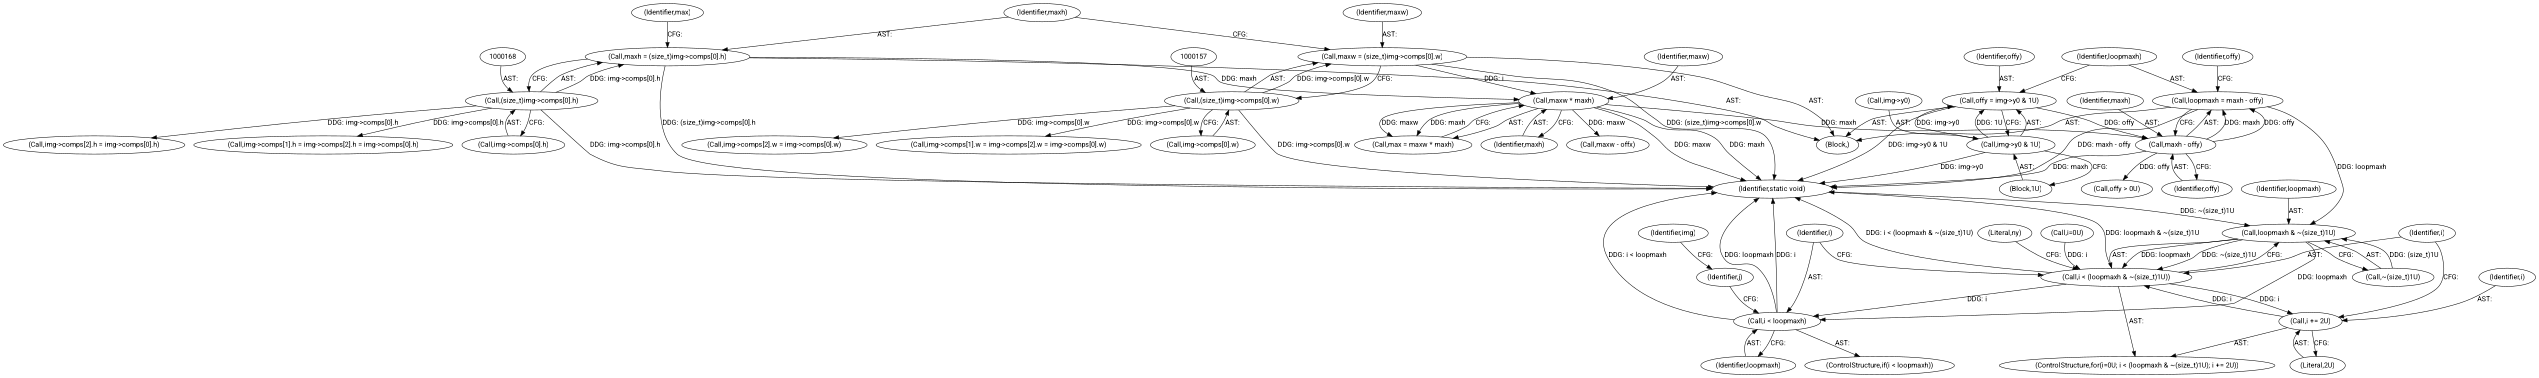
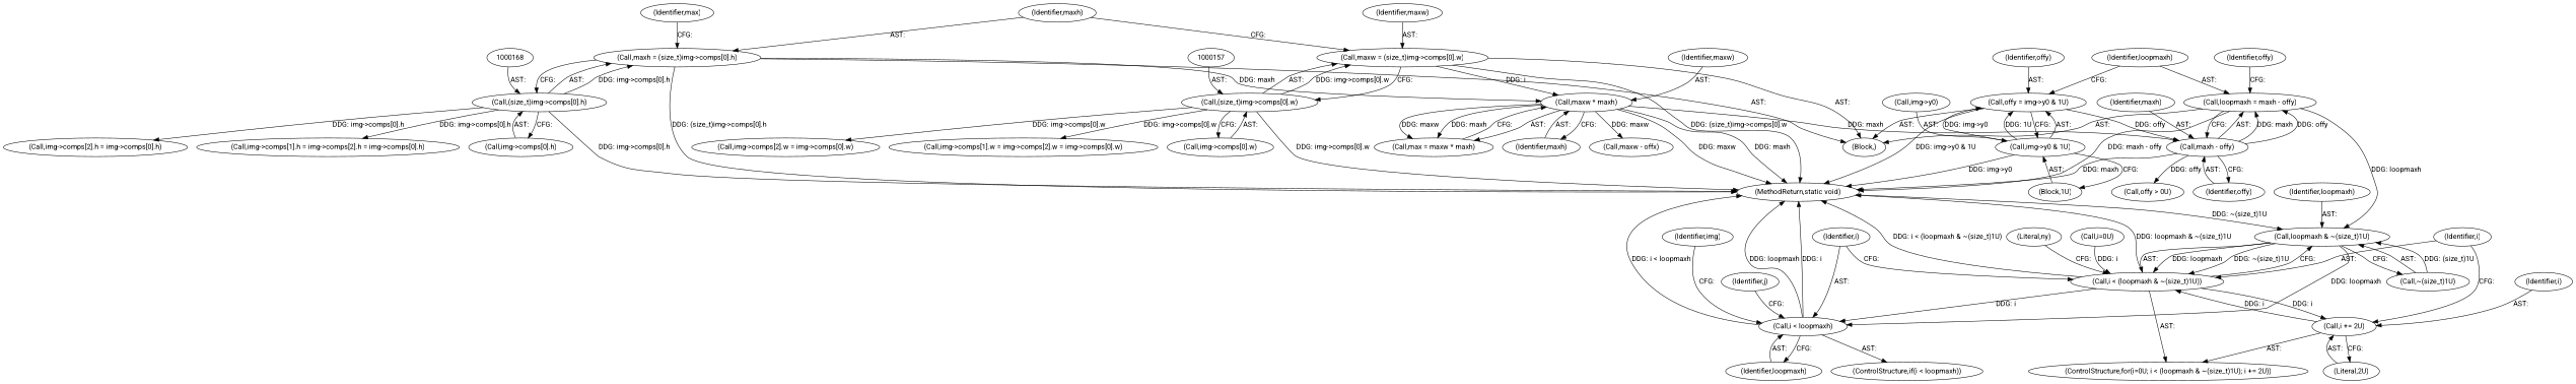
  digraph {
    fontname=Roboto
    node [fontname=Roboto]
    edge [fontname=Roboto]
    n1 [label="(Call,loopmaxh = maxh - offy)"]
    n2 [label="(Call,maxh - offy)"]
    n3 [label="(Call,loopmaxh & ~(size_t)1U)"]
    n4 [label="(Block,)"]
-   n5 [label="(Identifier,static void)"]
+   n5 [label="(MethodReturn,static void)"]
    n6 [label="(Identifier,offy)"]
    n7 [label="(Call,offy > 0U)"]
    n8 [label="(Call,i < (loopmaxh & ~(size_t)1U))"]
    n9 [label="(Call,i < loopmaxh)"]
    n10 [label="(Call,~(size_t)1U)"]
    n11 [label="(Call,maxw * maxh)"]
    n12 [label="(Call,max = maxw * maxh)"]
    n13 [label="(Identifier,maxh)"]
    n14 [label="(Call,maxw - offx)"]
    n15 [label="(Call,maxw = (size_t)img->comps[0].w)"]
    n16 [label="(Call,(size_t)img->comps[0].w)"]
    n17 [label="(Call,img->comps[2].w = img->comps[0].w)"]
    n18 [label="(Call,img->comps[1].w = img->comps[2].w = img->comps[0].w)"]
    n19 [label="(Call,img->comps[0].w)"]
    n20 [label="(Call,maxh = (size_t)img->comps[0].h)"]
    n21 [label="(Call,(size_t)img->comps[0].h)"]
    n22 [label="(Call,img->comps[2].h = img->comps[0].h)"]
    n23 [label="(Call,img->comps[1].h = img->comps[2].h = img->comps[0].h)"]
    n24 [label="(Call,img->comps[0].h)"]
    n25 [label="(Call,offy = img->y0 & 1U)"]
    n26 [label="(Call,img->y0 & 1U)"]
    n27 [label="(Block,1U)"]
    n28 [label="(Call,i += 2U)"]
    n29 [label="(ControlStructure,for(i=0U; i < (loopmaxh & ~(size_t)1U); i += 2U))"]
    n30 [label="(ControlStructure,if(i < loopmaxh))"]
    n31 [label="(Identifier,loopmaxh)"]
    n32 [label="(Literal,2U)"]
    n33 [label="(Identifier,i)"]
    n34 [label="(Literal,ny)"]
    n35 [label="(Identifier,i)"]
    n36 [label="(Identifier,img)"]
    n37 [label="(Identifier,maxh)"]
    n38 [label="(Identifier,max)"]
    n39 [label="(Call,img->y0)"]
    n40 [label="(Call,i=0U)"]
    n41 [label="(Identifier,j)"]
    n42 [label="(Identifier,maxh)"]
    n43 [label="(Identifier,offy)"]
    n44 [label="(Identifier,maxw)"]
    n45 [label="(Identifier,loopmaxh)"]
    n46 [label="(Identifier,maxw)"]
    n47 [label="(Identifier,offy)"]
    n48 [label="(Identifier,i)"]
    n49 [label="(Identifier,loopmaxh)"]
    1000157
    1000168
    n1 -> n2 [label="CFG: "]
    n1 -> n3 [label="DDG: loopmaxh"]
    n1 -> n4 [label="AST: "]
    n1 -> n5 [label="DDG: maxh - offy"]
    n2 -> n1 [label="AST: "]
    n2 -> n1 [label="DDG: maxh"]
    n2 -> n1 [label="DDG: offy"]
    n2 -> n5 [label="DDG: maxh"]
    n2 -> n6 [label="CFG: "]
    n2 -> n7 [label="DDG: offy"]
    n3 -> n8 [label="AST: "]
    n3 -> n8 [label="DDG: loopmaxh"]
    n3 -> n8 [label="DDG: ~(size_t)1U"]
    n3 -> n9 [label="DDG: loopmaxh"]
    n3 -> n10 [label="CFG: "]
    n5 -> n3 [label="DDG: ~(size_t)1U"]
    n6 -> n2 [label="AST: "]
    n8 -> n3 [label="CFG: "]
    n8 -> n5 [label="DDG: loopmaxh & ~(size_t)1U"]
    n8 -> n5 [label="DDG: i < (loopmaxh & ~(size_t)1U)"]
    n8 -> n9 [label="DDG: i"]
    n8 -> n28 [label="DDG: i"]
    n8 -> n29 [label="AST: "]
    n9 -> n5 [label="DDG: i < loopmaxh"]
    n9 -> n5 [label="DDG: i"]
    n9 -> n5 [label="DDG: loopmaxh"]
    n9 -> n30 [label="AST: "]
    n9 -> n31 [label="CFG: "]
    n10 -> n3 [label="AST: "]
    n10 -> n3 [label="DDG: (size_t)1U"]
    n11 -> n2 [label="DDG: maxh"]
    n11 -> n5 [label="DDG: maxw"]
    n11 -> n5 [label="DDG: maxh"]
    n11 -> n12 [label="AST: "]
    n11 -> n12 [label="DDG: maxw"]
    n11 -> n12 [label="DDG: maxh"]
    n11 -> n13 [label="CFG: "]
    n11 -> n14 [label="DDG: maxw"]
    n12 -> n11 [label="CFG: "]
    n13 -> n11 [label="AST: "]
    n15 -> n4 [label="AST: "]
    n15 -> n5 [label="DDG: (size_t)img->comps[0].w"]
    n15 -> n11 [label="DDG: i"]
    n15 -> n16 [label="CFG: "]
    n16 -> n5 [label="DDG: img->comps[0].w"]
    n16 -> n15 [label="AST: "]
    n16 -> n15 [label="DDG: img->comps[0].w"]
    n16 -> n17 [label="DDG: img->comps[0].w"]
    n16 -> n18 [label="DDG: img->comps[0].w"]
    n16 -> n19 [label="CFG: "]
    n19 -> n16 [label="AST: "]
    n20 -> n4 [label="AST: "]
    n20 -> n5 [label="DDG: (size_t)img->comps[0].h"]
    n20 -> n11 [label="DDG: maxh"]
    n20 -> n21 [label="CFG: "]
    n21 -> n5 [label="DDG: img->comps[0].h"]
    n21 -> n20 [label="AST: "]
    n21 -> n20 [label="DDG: img->comps[0].h"]
    n21 -> n22 [label="DDG: img->comps[0].h"]
    n21 -> n23 [label="DDG: img->comps[0].h"]
    n21 -> n24 [label="CFG: "]
    n24 -> n21 [label="AST: "]
    n25 -> n2 [label="DDG: offy"]
    n25 -> n4 [label="AST: "]
    n25 -> n5 [label="DDG: img->y0 & 1U"]
    n25 -> n26 [label="CFG: "]
    n26 -> n5 [label="DDG: img->y0"]
    n26 -> n25 [label="AST: "]
    n26 -> n25 [label="DDG: img->y0"]
    n26 -> n25 [label="DDG: 1U"]
    n26 -> n27 [label="CFG: "]
    n27 -> n26 [label="AST: "]
    n28 -> n8 [label="DDG: i"]
    n28 -> n29 [label="AST: "]
    n28 -> n32 [label="CFG: "]
    n31 -> n9 [label="AST: "]
    n32 -> n28 [label="AST: "]
    n33 -> n8 [label="AST: "]
    n33 -> n28 [label="CFG: "]
    n34 -> n8 [label="CFG: "]
    n35 -> n8 [label="CFG: "]
    n35 -> n9 [label="AST: "]
-   n36 -> n41 [label="CFG: "]
+   n36 -> n9 [label="CFG: "]
    n37 -> n2 [label="AST: "]
    n38 -> n20 [label="CFG: "]
    n39 -> n26 [label="AST: "]
    n40 -> n8 [label="DDG: i"]
    n41 -> n9 [label="CFG: "]
    n42 -> n15 [label="CFG: "]
    n42 -> n20 [label="AST: "]
    n43 -> n25 [label="AST: "]
    n44 -> n15 [label="AST: "]
    n45 -> n3 [label="AST: "]
    n46 -> n11 [label="AST: "]
    n47 -> n1 [label="CFG: "]
    n48 -> n28 [label="AST: "]
    n49 -> n1 [label="AST: "]
    n49 -> n25 [label="CFG: "]
    1000157 -> n16 [label="AST: "]
    1000168 -> n21 [label="AST: "]
  }
